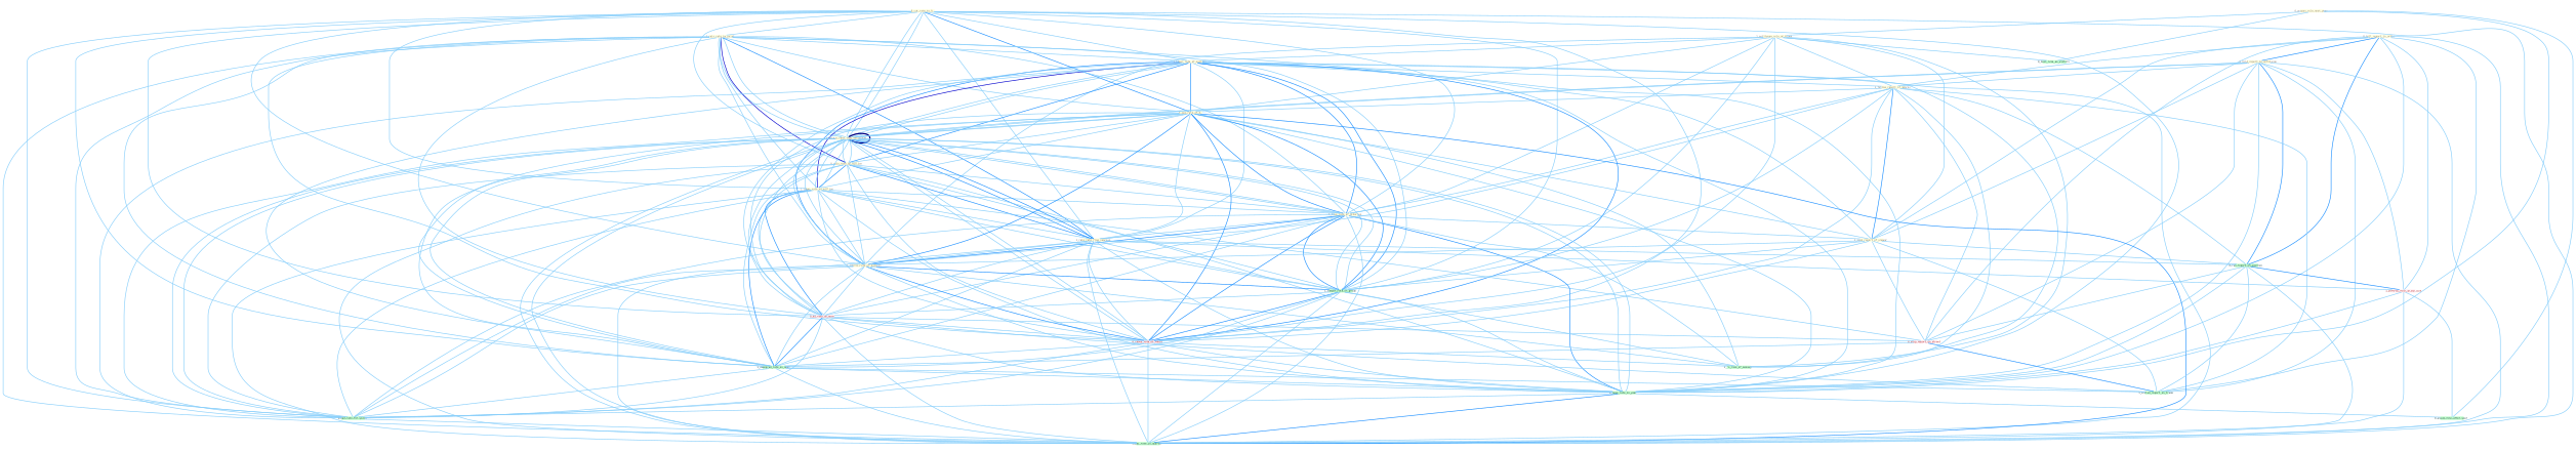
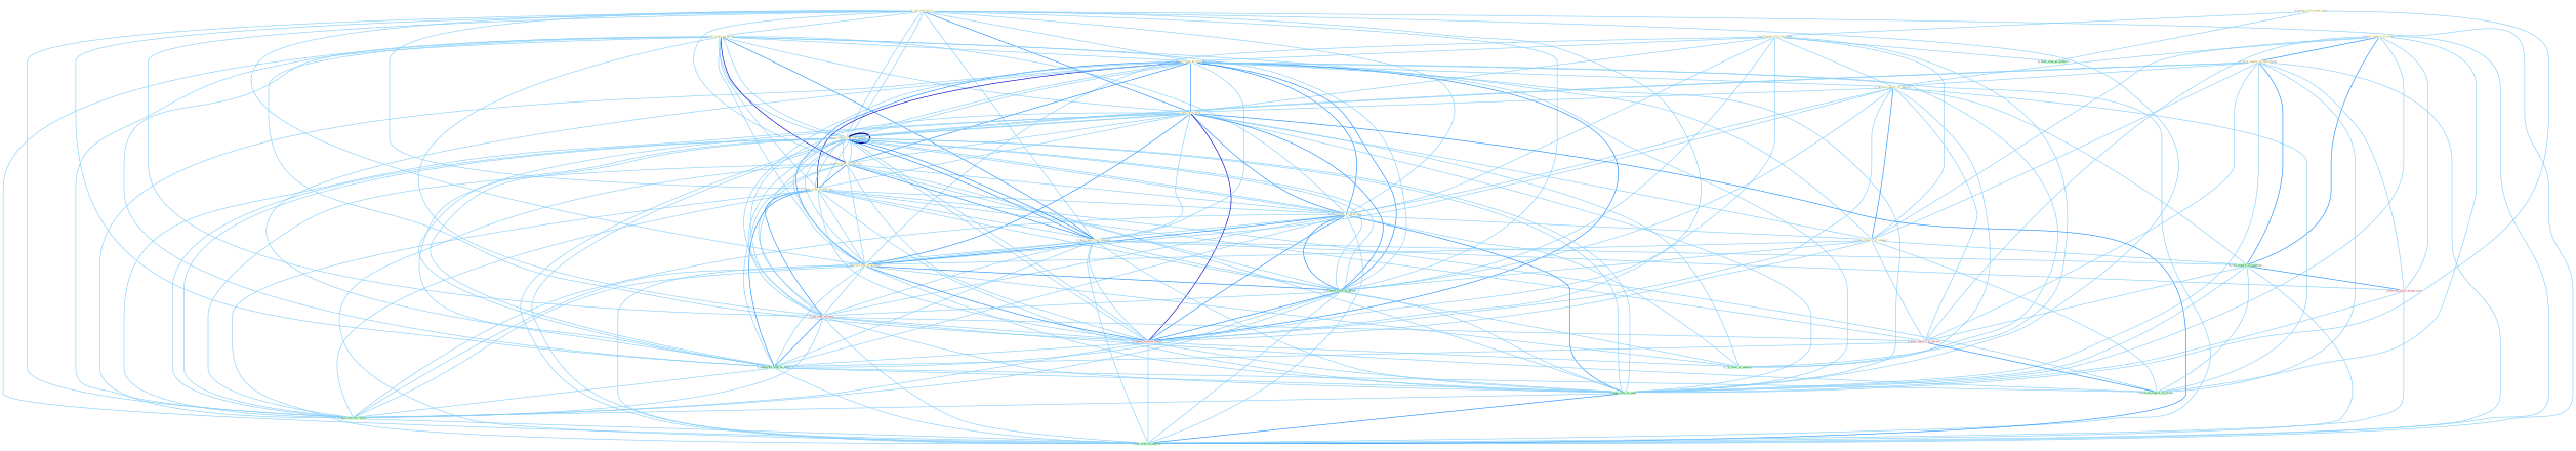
  graph {
    fontname="JetBrains Mono"
    node [color="#ffffe0" fixedsize=true fontcolor="#8b7d6b" fontname="JetBrains Mono" fontsize=4 shape=polygon style=filled]
    edge [color="#87cefa" fontname="JetBrains Mono" w=1]
    "0_propos_rule_next_year " [height=.06 width=.5]
    "1_entitynam_rule_of_thumb " [height=.06 width=.5]
    "0_cut_rate_to_% " [height=.06 width=.5]
    "0_rais_rate_by_point " [height=.06 width=.5]
    "1_lower_rate_of_million " [height=.06 width=.5]
    "0_tell_report_in_offic " [height=.06 width=.5]
    "0_told_report_in_entitynam " [height=.06 width=.5]
    "1_follow_report_of_improv " [height=.06 width=.5]
    "0_receiv_rate_from_entitynam " [height=.06 width=.5]
    "0_rais_rate_by_million " [height=.06 width=.5]
    "1_lower_rate_on_million " [height=.06 width=.5]
    "1_pai_rate_of_% " [height=.06 width=.5]
    "1_have_rate_of_othernum " [height=.06 width=.5]
    "0_rais_rate_from_yearnum " [height=.06 width=.5]
    "1_seen_report_of_unawar " [height=.06 width=.5]
    "1_improv_rate_of_patient " [height=.06 width=.5]
    "0_ha_rate_on_morn " [color="#fff0f5" fontcolor="#b22222" height=.06 width=.5]
    "0_stop_report_on_street " [color="#fff0f5" fontcolor="#b22222" height=.06 width=.5]
    "0_choos_rate_of_rebat " [color="#fff0f5" fontcolor="#b22222" height=.06 width=.5]
    n20 [color="#fff0f5" fontcolor="#b22222" height=.06 label="1_portrai_role_in_million" width=.5]
    "0_have_rate_in_year " [color="#BDFCC9" fontcolor="#2f4f4f" height=.06 width=.5]
-   "0_assum_role_after_year " [color="#BDFCC9" fontcolor="#2f4f4f" height=.06 width=.5]
    "0_hail_rule_as_victori " [color="#BDFCC9" fontcolor="#2f4f4f" height=.06 width=.5]
    "1_compar_rate_of_group " [color="#BDFCC9" fontcolor="#2f4f4f" height=.06 width=.5]
    "1_'s_risk_of_messag " [color="#BDFCC9" fontcolor="#2f4f4f" height=.06 width=.5]
    "1_downgrad_rate_on_debt " [color="#BDFCC9" fontcolor="#2f4f4f" height=.06 width=.5]
    "0_had_rate_for_yield " [color="#BDFCC9" fontcolor="#2f4f4f" height=.06 width=.5]
    "0_pai_rate_in_quarter " [color="#BDFCC9" fontcolor="#2f4f4f" height=.06 width=.5]
    "0_ran_report_in_yearnum " [color="#BDFCC9" fontcolor="#2f4f4f" height=.06 width=.5]
    "1_includ_report_on_trade " [color="#BDFCC9" fontcolor="#2f4f4f" height=.06 width=.5]
    subgraph sub_1 {
      "0_propos_rule_next_year "
      "1_entitynam_rule_of_thumb "
      "0_cut_rate_to_% "
      "0_rais_rate_by_point "
      "1_lower_rate_of_million "
      "0_tell_report_in_offic "
      "0_told_report_in_entitynam "
      "1_follow_report_of_improv "
      "0_receiv_rate_from_entitynam "
      "0_rais_rate_by_million "
      "1_lower_rate_on_million "
      "1_pai_rate_of_% "
      "1_have_rate_of_othernum "
      "0_rais_rate_from_yearnum "
      "1_seen_report_of_unawar "
      "1_improv_rate_of_patient "
    }
    subgraph sub_2 {
      "0_ha_rate_on_morn "
      "0_stop_report_on_street "
      "0_choos_rate_of_rebat "
      n20
    }
    "0_propos_rule_next_year " -- "1_entitynam_rule_of_thumb "
    "0_propos_rule_next_year " -- "0_have_rate_in_year "
-   "0_propos_rule_next_year " -- "0_assum_role_after_year "
    "0_propos_rule_next_year " -- "0_hail_rule_as_victori "
    "1_entitynam_rule_of_thumb " -- "1_lower_rate_of_million "
    "1_entitynam_rule_of_thumb " -- "1_follow_report_of_improv "
    "1_entitynam_rule_of_thumb " -- "1_pai_rate_of_% "
    "1_entitynam_rule_of_thumb " -- "1_have_rate_of_othernum "
    "1_entitynam_rule_of_thumb " -- "1_seen_report_of_unawar "
    "1_entitynam_rule_of_thumb " -- "1_improv_rate_of_patient "
    "1_entitynam_rule_of_thumb " -- "0_choos_rate_of_rebat "
    "1_entitynam_rule_of_thumb " -- "0_hail_rule_as_victori "
    "1_entitynam_rule_of_thumb " -- "1_compar_rate_of_group "
    "1_entitynam_rule_of_thumb " -- "1_'s_risk_of_messag "
    "0_cut_rate_to_% " -- "0_rais_rate_by_point "
    "0_cut_rate_to_% " -- "1_lower_rate_of_million "
    "0_cut_rate_to_% " -- "0_receiv_rate_from_entitynam "
    "0_cut_rate_to_% " -- "0_receiv_rate_from_entitynam "
    "0_cut_rate_to_% " -- "0_rais_rate_by_million "
    "0_cut_rate_to_% " -- "1_lower_rate_on_million "
    "0_cut_rate_to_% " -- "1_pai_rate_of_% " [color="#1e90ff" w=2]
    "0_cut_rate_to_% " -- "1_have_rate_of_othernum "
    "0_cut_rate_to_% " -- "0_rais_rate_from_yearnum "
    "0_cut_rate_to_% " -- "1_improv_rate_of_patient "
    "0_cut_rate_to_% " -- "0_ha_rate_on_morn "
    "0_cut_rate_to_% " -- "0_choos_rate_of_rebat "
    "0_cut_rate_to_% " -- "0_have_rate_in_year "
    "0_cut_rate_to_% " -- "1_compar_rate_of_group "
    "0_cut_rate_to_% " -- "1_downgrad_rate_on_debt "
    "0_cut_rate_to_% " -- "0_had_rate_for_yield "
    "0_cut_rate_to_% " -- "0_pai_rate_in_quarter "
    "0_rais_rate_by_point " -- "1_lower_rate_of_million "
    "0_rais_rate_by_point " -- "0_receiv_rate_from_entitynam "
    "0_rais_rate_by_point " -- "0_receiv_rate_from_entitynam "
    "0_rais_rate_by_point " -- "0_rais_rate_by_million " [color="#0000cd" w=3]
    "0_rais_rate_by_point " -- "1_lower_rate_on_million "
    "0_rais_rate_by_point " -- "1_pai_rate_of_% "
    "0_rais_rate_by_point " -- "1_have_rate_of_othernum "
    "0_rais_rate_by_point " -- "0_rais_rate_from_yearnum " [color="#1e90ff" w=2]
    "0_rais_rate_by_point " -- "1_improv_rate_of_patient "
    "0_rais_rate_by_point " -- "0_ha_rate_on_morn "
    "0_rais_rate_by_point " -- "0_choos_rate_of_rebat "
    "0_rais_rate_by_point " -- "0_have_rate_in_year "
    "0_rais_rate_by_point " -- "1_compar_rate_of_group "
    "0_rais_rate_by_point " -- "1_downgrad_rate_on_debt "
    "0_rais_rate_by_point " -- "0_had_rate_for_yield "
    "0_rais_rate_by_point " -- "0_pai_rate_in_quarter "
    "1_lower_rate_of_million " -- "1_follow_report_of_improv "
    "1_lower_rate_of_million " -- "0_receiv_rate_from_entitynam "
    "1_lower_rate_of_million " -- "0_receiv_rate_from_entitynam "
    "1_lower_rate_of_million " -- "0_rais_rate_by_million " [color="#1e90ff" w=2]
    "1_lower_rate_of_million " -- "1_lower_rate_on_million " [color="#0000cd" w=3]
    "1_lower_rate_of_million " -- "1_pai_rate_of_% " [color="#1e90ff" w=2]
    "1_lower_rate_of_million " -- "1_have_rate_of_othernum " [color="#1e90ff" w=2]
    "1_lower_rate_of_million " -- "0_rais_rate_from_yearnum "
    "1_lower_rate_of_million " -- "1_seen_report_of_unawar "
    "1_lower_rate_of_million " -- "1_improv_rate_of_patient " [color="#1e90ff" w=2]
    "1_lower_rate_of_million " -- "0_ha_rate_on_morn "
    "1_lower_rate_of_million " -- "0_choos_rate_of_rebat " [color="#1e90ff" w=2]
    "1_lower_rate_of_million " -- "0_have_rate_in_year "
    "1_lower_rate_of_million " -- "1_compar_rate_of_group " [color="#1e90ff" w=2]
    "1_lower_rate_of_million " -- "1_'s_risk_of_messag "
    "1_lower_rate_of_million " -- "1_downgrad_rate_on_debt "
    "1_lower_rate_of_million " -- "0_had_rate_for_yield "
    "1_lower_rate_of_million " -- "0_pai_rate_in_quarter "
    "0_tell_report_in_offic " -- "0_told_report_in_entitynam " [color="#1e90ff" w=2]
    "0_tell_report_in_offic " -- "1_follow_report_of_improv "
    "0_tell_report_in_offic " -- "1_seen_report_of_unawar "
    "0_tell_report_in_offic " -- "0_stop_report_on_street "
    "0_tell_report_in_offic " -- n20
    "0_tell_report_in_offic " -- "0_have_rate_in_year "
    "0_tell_report_in_offic " -- "0_pai_rate_in_quarter "
    "0_tell_report_in_offic " -- "0_ran_report_in_yearnum " [color="#1e90ff" w=2]
    "0_tell_report_in_offic " -- "1_includ_report_on_trade "
    "0_told_report_in_entitynam " -- "1_follow_report_of_improv "
    "0_told_report_in_entitynam " -- "0_receiv_rate_from_entitynam "
    "0_told_report_in_entitynam " -- "0_receiv_rate_from_entitynam "
    "0_told_report_in_entitynam " -- "1_seen_report_of_unawar "
    "0_told_report_in_entitynam " -- "0_stop_report_on_street "
    "0_told_report_in_entitynam " -- n20
    "0_told_report_in_entitynam " -- "0_have_rate_in_year "
    "0_told_report_in_entitynam " -- "0_pai_rate_in_quarter "
    "0_told_report_in_entitynam " -- "0_ran_report_in_yearnum " [color="#1e90ff" w=2]
    "0_told_report_in_entitynam " -- "1_includ_report_on_trade "
    "1_follow_report_of_improv " -- "1_pai_rate_of_% "
    "1_follow_report_of_improv " -- "1_have_rate_of_othernum "
    "1_follow_report_of_improv " -- "1_seen_report_of_unawar " [color="#1e90ff" w=2]
    "1_follow_report_of_improv " -- "1_improv_rate_of_patient "
    "1_follow_report_of_improv " -- "0_stop_report_on_street "
    "1_follow_report_of_improv " -- "0_choos_rate_of_rebat "
    "1_follow_report_of_improv " -- "1_compar_rate_of_group "
    "1_follow_report_of_improv " -- "1_'s_risk_of_messag "
    "1_follow_report_of_improv " -- "0_ran_report_in_yearnum "
    "1_follow_report_of_improv " -- "1_includ_report_on_trade "
    "0_receiv_rate_from_entitynam " -- "0_receiv_rate_from_entitynam " [color="#000080" style=bold w=4]
    "0_receiv_rate_from_entitynam " -- "0_rais_rate_by_million "
    "0_receiv_rate_from_entitynam " -- "1_lower_rate_on_million "
    "0_receiv_rate_from_entitynam " -- "1_pai_rate_of_% "
    "0_receiv_rate_from_entitynam " -- "1_have_rate_of_othernum "
    "0_receiv_rate_from_entitynam " -- "0_rais_rate_from_yearnum " [color="#1e90ff" w=2]
    "0_receiv_rate_from_entitynam " -- "1_improv_rate_of_patient "
    "0_receiv_rate_from_entitynam " -- "0_ha_rate_on_morn "
    "0_receiv_rate_from_entitynam " -- "0_choos_rate_of_rebat "
    "0_receiv_rate_from_entitynam " -- "0_choos_rate_of_rebat "
    "0_receiv_rate_from_entitynam " -- "0_have_rate_in_year "
    "0_receiv_rate_from_entitynam " -- "0_have_rate_in_year "
    "0_receiv_rate_from_entitynam " -- "1_compar_rate_of_group "
    "0_receiv_rate_from_entitynam " -- "1_downgrad_rate_on_debt "
    "0_receiv_rate_from_entitynam " -- "1_downgrad_rate_on_debt "
    "0_receiv_rate_from_entitynam " -- "0_had_rate_for_yield "
    "0_receiv_rate_from_entitynam " -- "0_had_rate_for_yield "
    "0_receiv_rate_from_entitynam " -- "0_pai_rate_in_quarter "
    "0_receiv_rate_from_entitynam " -- "0_pai_rate_in_quarter "
    "0_rais_rate_by_million " -- "0_receiv_rate_from_entitynam "
    "0_rais_rate_by_million " -- "1_lower_rate_on_million " [color="#1e90ff" w=2]
    "0_rais_rate_by_million " -- "1_pai_rate_of_% "
    "0_rais_rate_by_million " -- "1_have_rate_of_othernum "
    "0_rais_rate_by_million " -- "0_rais_rate_from_yearnum " [color="#1e90ff" w=2]
    "0_rais_rate_by_million " -- "1_improv_rate_of_patient "
    "0_rais_rate_by_million " -- "0_ha_rate_on_morn "
    "0_rais_rate_by_million " -- "0_choos_rate_of_rebat "
    "0_rais_rate_by_million " -- "0_have_rate_in_year "
    "0_rais_rate_by_million " -- "1_compar_rate_of_group "
    "0_rais_rate_by_million " -- "1_downgrad_rate_on_debt "
    "0_rais_rate_by_million " -- "0_had_rate_for_yield "
    "0_rais_rate_by_million " -- "0_pai_rate_in_quarter "
    "1_lower_rate_on_million " -- "0_receiv_rate_from_entitynam "
    "1_lower_rate_on_million " -- "1_pai_rate_of_% "
    "1_lower_rate_on_million " -- "1_have_rate_of_othernum "
    "1_lower_rate_on_million " -- "0_rais_rate_from_yearnum "
    "1_lower_rate_on_million " -- "1_improv_rate_of_patient "
    "1_lower_rate_on_million " -- "0_ha_rate_on_morn " [color="#1e90ff" w=2]
    "1_lower_rate_on_million " -- "0_stop_report_on_street "
    "1_lower_rate_on_million " -- "0_choos_rate_of_rebat "
    "1_lower_rate_on_million " -- "0_have_rate_in_year "
    "1_lower_rate_on_million " -- "1_compar_rate_of_group "
    "1_lower_rate_on_million " -- "1_downgrad_rate_on_debt " [color="#1e90ff" w=2]
    "1_lower_rate_on_million " -- "0_had_rate_for_yield "
    "1_lower_rate_on_million " -- "0_pai_rate_in_quarter "
+   "1_lower_rate_on_million " -- "1_includ_report_on_trade "
    "1_pai_rate_of_% " -- "0_receiv_rate_from_entitynam "
    "1_pai_rate_of_% " -- "1_have_rate_of_othernum " [color="#1e90ff" w=2]
    "1_pai_rate_of_% " -- "0_rais_rate_from_yearnum "
    "1_pai_rate_of_% " -- "1_seen_report_of_unawar "
    "1_pai_rate_of_% " -- "1_improv_rate_of_patient " [color="#1e90ff" w=2]
    "1_pai_rate_of_% " -- "0_ha_rate_on_morn "
-   "1_pai_rate_of_% " -- "0_choos_rate_of_rebat " [color="#1e90ff" w=2]
+   "1_pai_rate_of_% " -- "0_choos_rate_of_rebat " [color="#0000cd" w=2]
    "1_pai_rate_of_% " -- "0_have_rate_in_year "
    "1_pai_rate_of_% " -- "1_compar_rate_of_group " [color="#1e90ff" w=2]
    "1_pai_rate_of_% " -- "1_'s_risk_of_messag "
    "1_pai_rate_of_% " -- "1_downgrad_rate_on_debt "
    "1_pai_rate_of_% " -- "0_had_rate_for_yield "
    "1_pai_rate_of_% " -- "0_pai_rate_in_quarter " [color="#1e90ff" w=2]
    "1_have_rate_of_othernum " -- "0_receiv_rate_from_entitynam "
    "1_have_rate_of_othernum " -- "0_rais_rate_from_yearnum "
    "1_have_rate_of_othernum " -- "1_seen_report_of_unawar "
    "1_have_rate_of_othernum " -- "1_improv_rate_of_patient " [color="#1e90ff" w=2]
    "1_have_rate_of_othernum " -- "0_ha_rate_on_morn "
    "1_have_rate_of_othernum " -- "0_choos_rate_of_rebat " [color="#1e90ff" w=2]
    "1_have_rate_of_othernum " -- "0_have_rate_in_year " [color="#1e90ff" w=2]
    "1_have_rate_of_othernum " -- "1_compar_rate_of_group " [color="#1e90ff" w=2]
    "1_have_rate_of_othernum " -- "1_'s_risk_of_messag "
    "1_have_rate_of_othernum " -- "1_downgrad_rate_on_debt "
    "1_have_rate_of_othernum " -- "0_had_rate_for_yield "
    "1_have_rate_of_othernum " -- "0_pai_rate_in_quarter "
    "0_rais_rate_from_yearnum " -- "0_receiv_rate_from_entitynam " [color="#1e90ff" w=2]
    "0_rais_rate_from_yearnum " -- "1_improv_rate_of_patient "
    "0_rais_rate_from_yearnum " -- "0_ha_rate_on_morn "
    "0_rais_rate_from_yearnum " -- "0_choos_rate_of_rebat "
    "0_rais_rate_from_yearnum " -- n20
    "0_rais_rate_from_yearnum " -- "0_have_rate_in_year "
    "0_rais_rate_from_yearnum " -- "1_compar_rate_of_group "
    "0_rais_rate_from_yearnum " -- "1_downgrad_rate_on_debt "
    "0_rais_rate_from_yearnum " -- "0_had_rate_for_yield "
    "0_rais_rate_from_yearnum " -- "0_pai_rate_in_quarter "
    "0_rais_rate_from_yearnum " -- "0_ran_report_in_yearnum "
    "1_seen_report_of_unawar " -- "1_improv_rate_of_patient "
    "1_seen_report_of_unawar " -- "0_stop_report_on_street "
    "1_seen_report_of_unawar " -- "0_choos_rate_of_rebat "
    "1_seen_report_of_unawar " -- "1_compar_rate_of_group "
    "1_seen_report_of_unawar " -- "0_ran_report_in_yearnum "
    "1_seen_report_of_unawar " -- "1_includ_report_on_trade "
    "1_improv_rate_of_patient " -- "0_receiv_rate_from_entitynam "
    "1_improv_rate_of_patient " -- "0_ha_rate_on_morn "
    "1_improv_rate_of_patient " -- "0_choos_rate_of_rebat " [color="#1e90ff" w=2]
    "1_improv_rate_of_patient " -- "0_have_rate_in_year "
    "1_improv_rate_of_patient " -- "1_compar_rate_of_group " [color="#1e90ff" w=2]
    "1_improv_rate_of_patient " -- "1_'s_risk_of_messag "
    "1_improv_rate_of_patient " -- "1_downgrad_rate_on_debt "
    "1_improv_rate_of_patient " -- "0_had_rate_for_yield "
    "1_improv_rate_of_patient " -- "0_pai_rate_in_quarter "
    "0_ha_rate_on_morn " -- "0_receiv_rate_from_entitynam "
    "0_ha_rate_on_morn " -- "0_stop_report_on_street "
    "0_ha_rate_on_morn " -- "0_choos_rate_of_rebat "
    "0_ha_rate_on_morn " -- "0_have_rate_in_year "
    "0_ha_rate_on_morn " -- "1_downgrad_rate_on_debt " [color="#1e90ff" w=2]
    "0_ha_rate_on_morn " -- "0_had_rate_for_yield "
    "0_ha_rate_on_morn " -- "0_pai_rate_in_quarter "
    "0_ha_rate_on_morn " -- "1_includ_report_on_trade "
    "0_stop_report_on_street " -- "1_downgrad_rate_on_debt "
    "0_stop_report_on_street " -- "1_includ_report_on_trade " [color="#1e90ff" w=2]
    "0_choos_rate_of_rebat " -- "0_have_rate_in_year "
    "0_choos_rate_of_rebat " -- "1_'s_risk_of_messag "
    "0_choos_rate_of_rebat " -- "1_downgrad_rate_on_debt "
    "0_choos_rate_of_rebat " -- "0_had_rate_for_yield "
    "0_choos_rate_of_rebat " -- "0_pai_rate_in_quarter "
    n20 -- "0_have_rate_in_year "
-   n20 -- "0_assum_role_after_year "
    n20 -- "0_pai_rate_in_quarter "
-   "0_have_rate_in_year " -- "0_assum_role_after_year "
    "0_have_rate_in_year " -- "0_had_rate_for_yield "
    "0_have_rate_in_year " -- "0_pai_rate_in_quarter " [color="#1e90ff" w=2]
    "1_compar_rate_of_group " -- "0_receiv_rate_from_entitynam "
    "1_compar_rate_of_group " -- "0_ha_rate_on_morn "
    "1_compar_rate_of_group " -- "0_choos_rate_of_rebat " [color="#1e90ff" w=2]
    "1_compar_rate_of_group " -- "0_have_rate_in_year "
    "1_compar_rate_of_group " -- "1_'s_risk_of_messag "
    "1_compar_rate_of_group " -- "1_downgrad_rate_on_debt "
    "1_compar_rate_of_group " -- "0_had_rate_for_yield "
    "1_compar_rate_of_group " -- "0_pai_rate_in_quarter "
    "1_downgrad_rate_on_debt " -- "0_have_rate_in_year "
    "1_downgrad_rate_on_debt " -- "0_had_rate_for_yield "
    "1_downgrad_rate_on_debt " -- "0_pai_rate_in_quarter "
    "1_downgrad_rate_on_debt " -- "1_includ_report_on_trade "
    "0_had_rate_for_yield " -- "0_pai_rate_in_quarter "
    "0_ran_report_in_yearnum " -- "0_stop_report_on_street "
    "0_ran_report_in_yearnum " -- n20 [color="#1e90ff" w=2]
    "0_ran_report_in_yearnum " -- "0_have_rate_in_year "
    "0_ran_report_in_yearnum " -- "0_pai_rate_in_quarter "
    "0_ran_report_in_yearnum " -- "1_includ_report_on_trade "
  }
